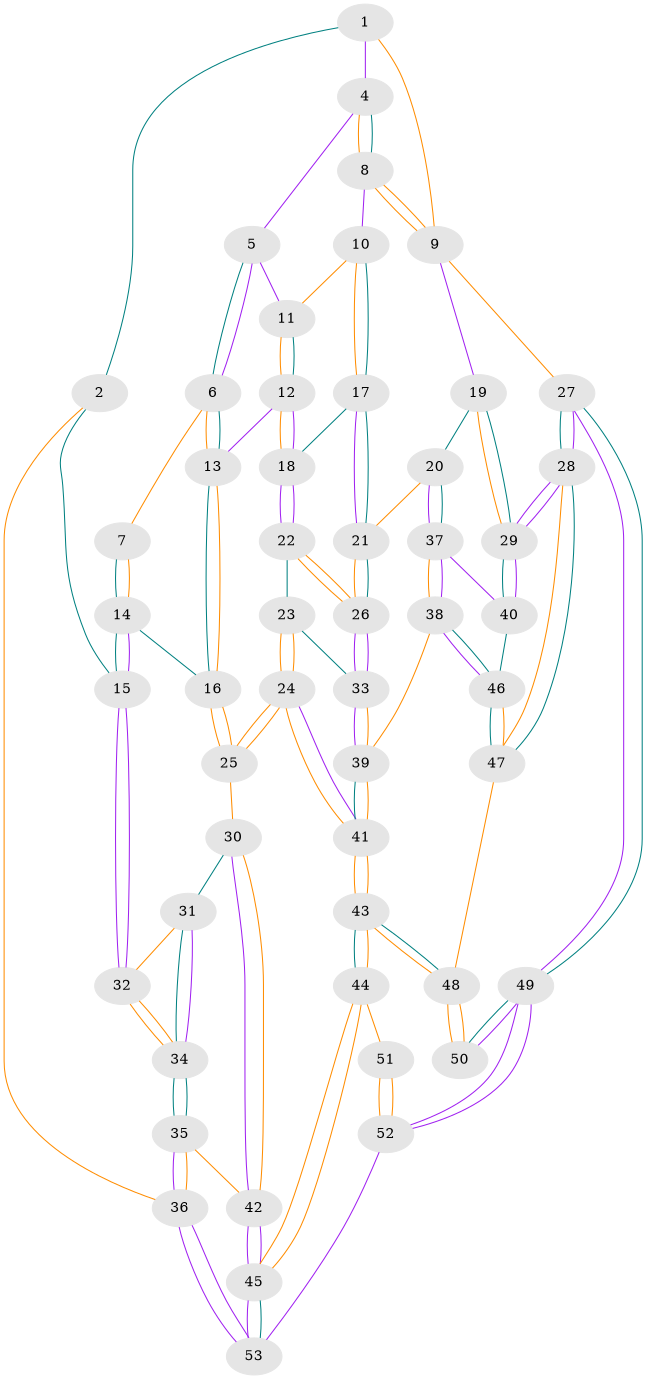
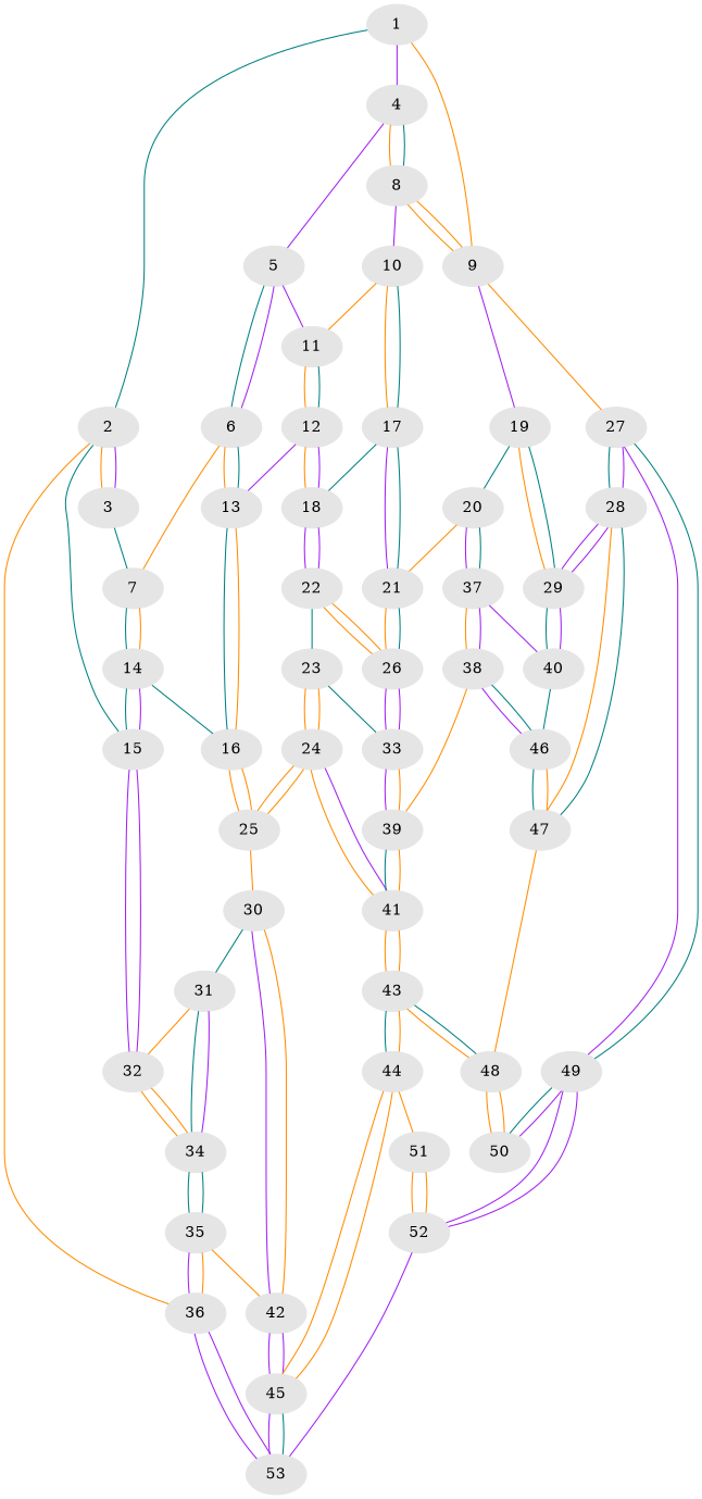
  graph {
    node [color=gray90 style=filled]
    edge [color=darkorange]
    1
    2
    4
    9
+   3
    15
    36
    5
    8
    19
    27
    7
    32
    53
    14
    6
    11
    10
    13
    12
    16
    17
    20
    29
    28
    49
    18
    21
    22
    25
    34
    30
    26
    23
    37
    40
    38
    33
    24
    41
    39
    43
    31
    42
    47
    50
    52
    48
    46
    45
    35
    44
    51
    1 -- 2 [color=teal]
    1 -- 4 [color=purple]
    1 -- 9
+   2 -- 3
+   2 -- 3 [color=purple]
    2 -- 15 [color=teal]
    2 -- 36
    4 -- 5 [color=purple]
    4 -- 8
    4 -- 8 [color=teal]
    9 -- 19 [color=purple]
    9 -- 27
+   3 -- 7 [color=teal]
    15 -- 32 [color=purple]
    15 -- 32 [color=purple]
    36 -- 53 [color=purple]
    36 -- 53 [color=purple]
    5 -- 6 [color=teal]
    5 -- 6 [color=purple]
    5 -- 11 [color=purple]
    8 -- 9
    8 -- 9
    8 -- 10 [color=purple]
    19 -- 20 [color=teal]
    19 -- 29
    19 -- 29 [color=teal]
    27 -- 28 [color=teal]
    27 -- 28 [color=purple]
    27 -- 49 [color=purple]
    27 -- 49 [color=teal]
    7 -- 14 [color=teal]
    7 -- 14
    32 -- 34
    32 -- 34
    14 -- 15 [color=teal]
    14 -- 15 [color=purple]
    14 -- 16 [color=teal]
    6 -- 7
    6 -- 13
    6 -- 13 [color=teal]
    11 -- 12
    11 -- 12 [color=teal]
    10 -- 11
    10 -- 17
    10 -- 17 [color=teal]
    13 -- 16 [color=teal]
    13 -- 16
    12 -- 13 [color=purple]
    12 -- 18
    12 -- 18 [color=purple]
    16 -- 25
    16 -- 25
    17 -- 18 [color=teal]
    17 -- 21 [color=purple]
    17 -- 21 [color=teal]
    20 -- 21
    20 -- 37 [color=purple]
    20 -- 37 [color=teal]
    29 -- 40 [color=teal]
    29 -- 40 [color=purple]
    28 -- 29 [color=purple]
    28 -- 29 [color=purple]
    28 -- 47
    28 -- 47 [color=teal]
    49 -- 50 [color=teal]
    49 -- 50 [color=purple]
    49 -- 52 [color=purple]
    49 -- 52 [color=purple]
    18 -- 22 [color=purple]
    18 -- 22 [color=purple]
    21 -- 26
    21 -- 26 [color=teal]
    22 -- 26
    22 -- 26
    22 -- 23 [color=teal]
    25 -- 30
    34 -- 35 [color=teal]
    34 -- 35 [color=teal]
    30 -- 31 [color=teal]
    30 -- 42 [color=purple]
    30 -- 42
    26 -- 33 [color=purple]
    26 -- 33 [color=purple]
    23 -- 33 [color=teal]
    23 -- 24
    23 -- 24
    37 -- 40 [color=purple]
    37 -- 38
    37 -- 38 [color=purple]
    40 -- 46 [color=teal]
    38 -- 39
    38 -- 46 [color=purple]
    38 -- 46 [color=teal]
    33 -- 39 [color=purple]
    33 -- 39
    24 -- 25
    24 -- 25
    24 -- 41
    24 -- 41 [color=purple]
    41 -- 43
    41 -- 43
    39 -- 41 [color=teal]
    39 -- 41
    43 -- 48
    43 -- 48 [color=teal]
    43 -- 44 [color=teal]
    43 -- 44
    31 -- 32
    31 -- 34 [color=teal]
    31 -- 34 [color=purple]
    42 -- 45 [color=purple]
    42 -- 45 [color=purple]
    47 -- 48
    52 -- 53 [color=purple]
    48 -- 50
    48 -- 50
    46 -- 47 [color=teal]
    46 -- 47
    45 -- 53 [color=purple]
    45 -- 53 [color=teal]
    35 -- 36 [color=purple]
    35 -- 36
    35 -- 42
    44 -- 45
    44 -- 45
    44 -- 51
    51 -- 52
    51 -- 52
  }
